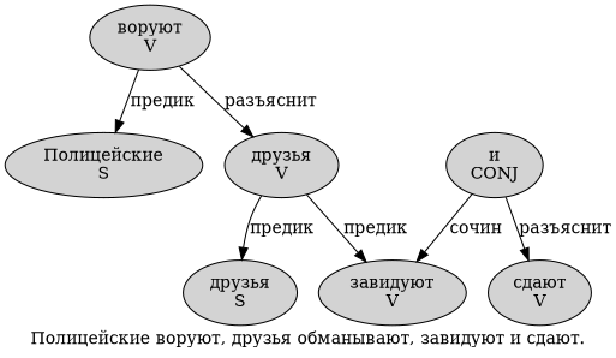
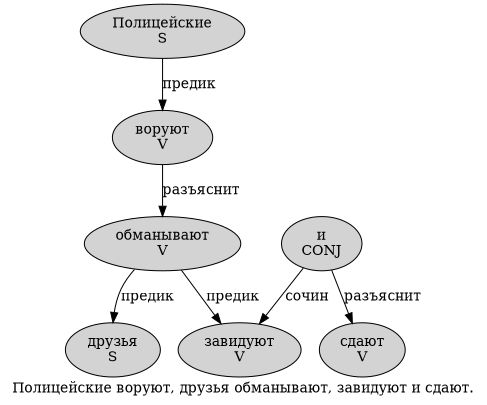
  digraph {
    label="Полицейские воруют, друзья обманывают, завидуют и сдают."
    node [fillcolor=lightgray penwidth=1 shape=ellipse style=filled]
    n1 [label="Полицейские\nS"]
    n2 [label="воруют\nV"]
-   n3 [label="друзья\nV"]
+   n3 [label="обманывают\nV"]
    n4 [label="друзья\nS"]
    n5 [label="завидуют\nV"]
    n6 [label="и\nCONJ"]
    n7 [label="сдают\nV"]
-   n2 -> n1 [label="предик"]
+   n1 -> n2 [label="предик"]
    n2 -> n3 [label="разъяснит"]
    n3 -> n4 [label="предик"]
    n3 -> n5 [label="предик"]
    n6 -> n5 [label="сочин"]
    n6 -> n7 [label="разъяснит"]
  }
